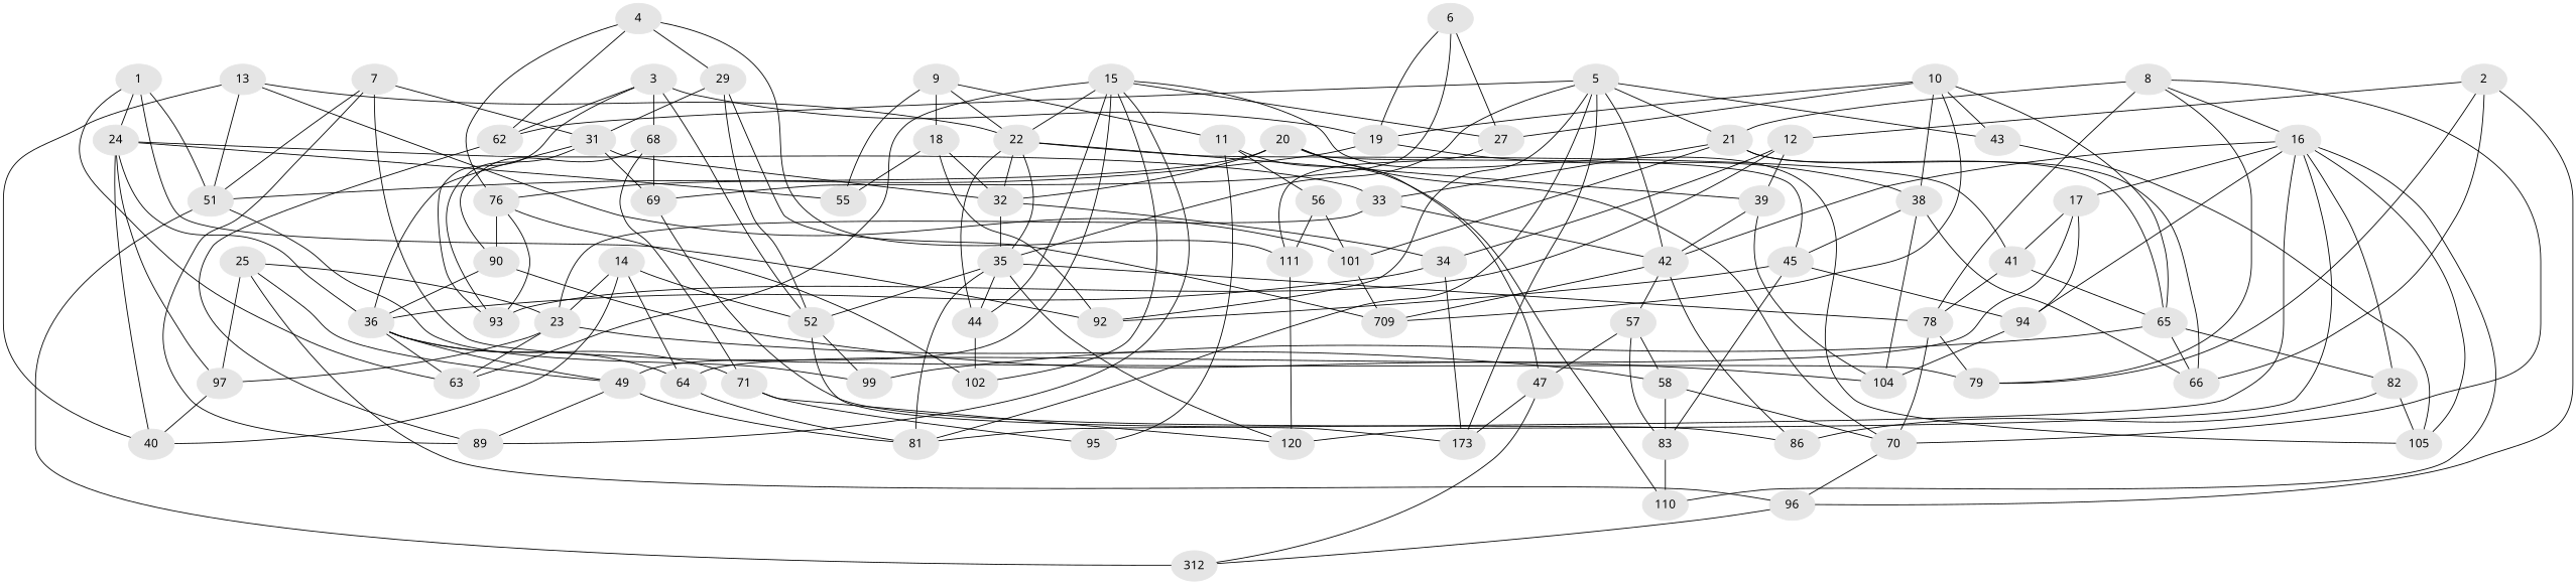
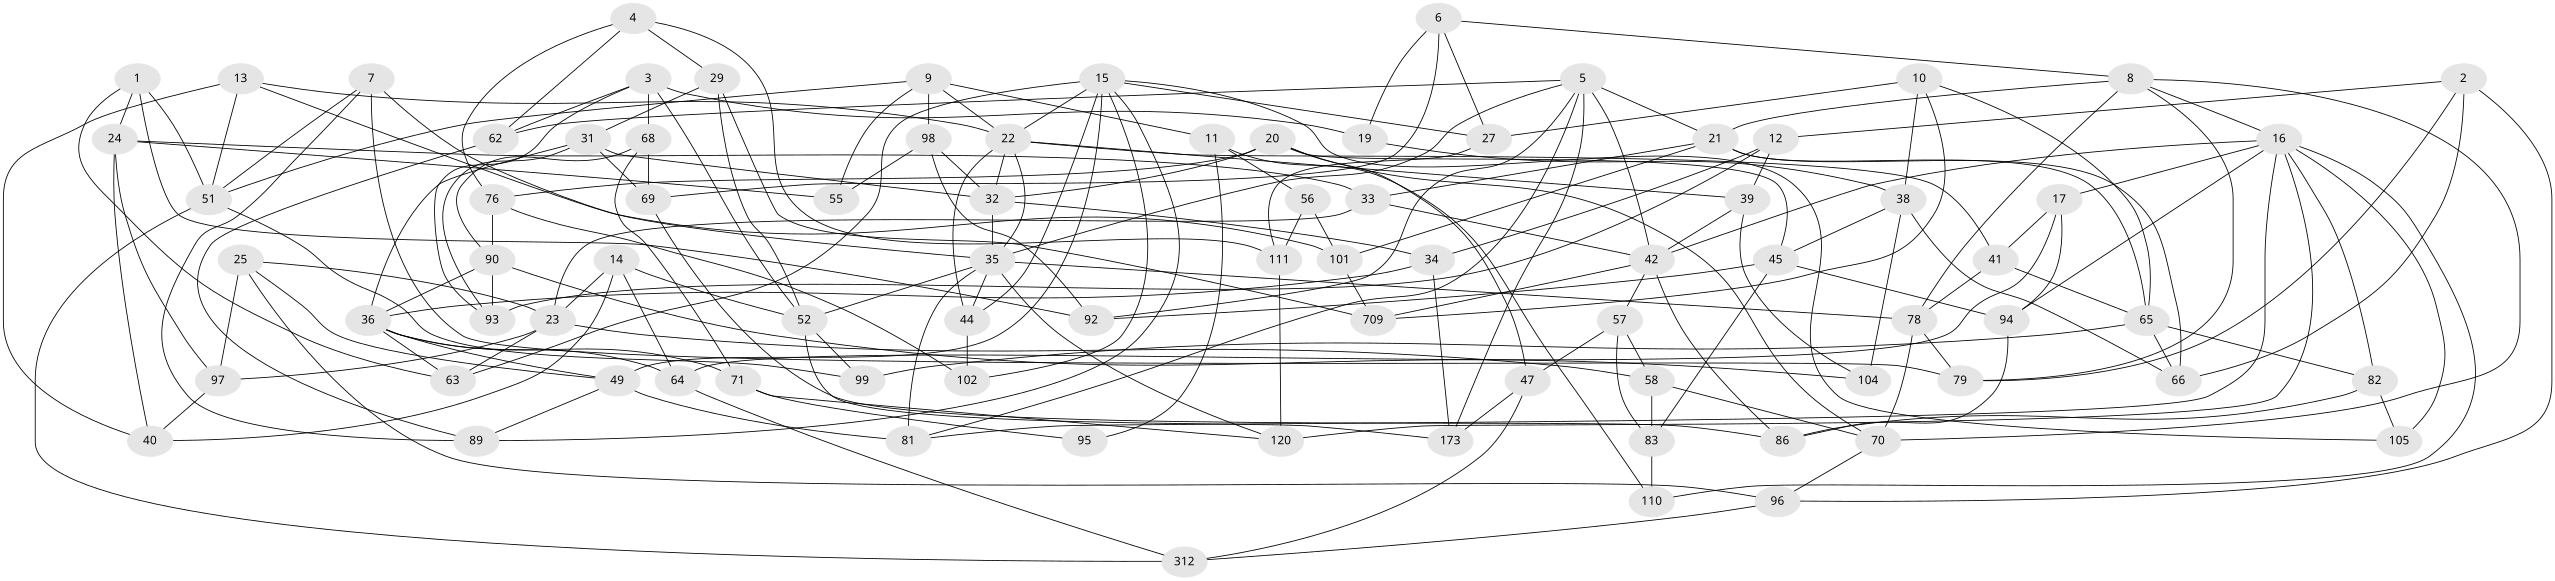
  graph {
    fontname="Noto Sans"
    node [color=gray90 fontname="Noto Sans" style=filled]
    edge [fontname="Noto Sans"]
    24 [super="+119"]
    36 [super="+98+50"]
    55
    40
    33
    n6 [label=97]
    1
    n8 [label=51 super="+114"]
    63
    92
    99
    n12 [label=312]
    2
    12
    66
    79
    96
    93
    34 [super="+108"]
    39
    3 [super="+72"]
    19 [super="+51"]
    52 [super="+82"]
    n24 [label=62]
    68 [super="+116"]
    38 [super="+87"]
    64
    49 [super="+80"]
    71
    n30 [label=173]
    89
    69
    90
    4
    29
    76
    111
    n38 [label=709]
    31
    102
    120
    5 [super="+30"]
    21 [super="+47"]
    35 [super="+107+61"]
    42 [super="+74"]
-   43
    81
    65 [super="+75"]
    101
    78
    44
    86
    57
    105
    8 [super="+60"]
    16 [super="+53+28"]
    70 [super="+73"]
    6
    27
    7
    110
    17
    n63 [label=82]
    94
    9 [super="+88"]
    11
-   18
+   18 [label=98]
    22 [super="+91+46"]
    56
    95
    32 [super="+97+106"]
    41
    10 [super="+48"]
    45 [super="+59"]
    104
    13
    14
    23
    58
    15 [super="+62+26"]
    20 [super="+85"]
    n82 [label=47]
    83
    25
-   24 -- 36
    24 -- 55
    24 -- 40
    24 -- 33
    24 -- n6
    36 -- 63
    36 -- 64
    36 -- 49
    36 -- 71
    33 -- 42
    33 -- 23
    n6 -- 40
    1 -- 24
    1 -- n8
    1 -- 63
    1 -- 92
    n8 -- 99
    n8 -- n12
    2 -- 12
    2 -- 66
    2 -- 79
    2 -- 96
    12 -- 93
    12 -- 34
    12 -- 39
    96 -- n12
    34 -- 36
    34 -- n30
    39 -- 42
    39 -- 104
    3 -- 93
    3 -- 19
    3 -- 52
    3 -- n24
    3 -- 68
-   19 -- n8
+   9 -- n8
    19 -- 38 [weight=2]
    52 -- 99
    52 -- n30
    n24 -- 89
    68 -- 71
    68 -- 69
    68 -- 90
    38 -- 66
    38 -- 45
    38 -- 104
-   64 -- 81
+   64 -- n12
    49 -- 89
    49 -- 81
    71 -- 120
    71 -- 95
    69 -- 86
    90 -- 36
-   76 -- 93
+   90 -- 93
    90 -- 104
    4 -- n24
    4 -- 29
    4 -- 76
    4 -- 111
    29 -- 52
    29 -- n38
    29 -- 31
    76 -- 90
    76 -- 102
    111 -- 120
    31 -- 36
    31 -- 93
    31 -- 69
    31 -- 32
    5 -- 92
    5 -- n24
    5 -- n30
    5 -- 21
    5 -- 35
    5 -- 42
-   5 -- 43
    5 -- 81
    21 -- 33
    21 -- 66
    21 -- 65
    21 -- 101
    35 -- 52
    35 -- 120
    35 -- 81
    35 -- 78
    35 -- 44
    42 -- n38
    42 -- 86
    42 -- 57
-   43 -- 105
    65 -- 99
    65 -- 66
    65 -- n63
    101 -- n38
    78 -- 79
    78 -- 70 [weight=2]
    44 -- 102
    57 -- 58
    57 -- n82
    57 -- 83
    8 -- 79
    8 -- 21
    8 -- 78
    8 -- 16
    8 -- 70
    16 -- 120
    16 -- 42
    16 -- 81
    16 -- 105
    16 -- 110
    16 -- 17
    16 -- n63
    16 -- 94
    70 -- 96
    6 -- 19
    6 -- 69
+   6 -- 8
    6 -- 27
    27 -- 111
    7 -- n8
    7 -- 79
    7 -- 89
-   7 -- 31
+   7 -- 35
    17 -- 64
    17 -- 94
    17 -- 41
    n63 -- 86
    n63 -- 105
-   94 -- 104
+   94 -- 86
    9 -- 55
    9 -- 11
    9 -- 18
    9 -- 22
    11 -- 110
    11 -- 56
    11 -- 95
    18 -- 55
    18 -- 92
    18 -- 32
    22 -- 39
    22 -- 35
    22 -- 44
    22 -- 32
    22 -- 41
    56 -- 111
    56 -- 101
    32 -- 34 [weight=2]
    32 -- 35
    41 -- 65
    41 -- 78
-   10 -- 19
    10 -- 38
    10 -- n38
-   10 -- 43
    10 -- 65
    10 -- 27
    45 -- 92
    45 -- 94
    45 -- 83
    13 -- 40
    13 -- n8
    13 -- 101
    13 -- 22
    14 -- 40
    14 -- 52
    14 -- 64
    14 -- 23
    23 -- n6
    23 -- 63
    23 -- 58
    58 -- 70
    58 -- 83
    15 -- 63
    15 -- 49 [weight=2]
    15 -- 89
    15 -- 102
    15 -- 44
    15 -- 105
    15 -- 27
    15 -- 22
    20 -- 76
    20 -- 70
    20 -- 32 [weight=2]
    20 -- 45
    20 -- n82
    n82 -- n12
    n82 -- n30
    83 -- 110
    25 -- n6
    25 -- 96
    25 -- 49
    25 -- 23
  }
